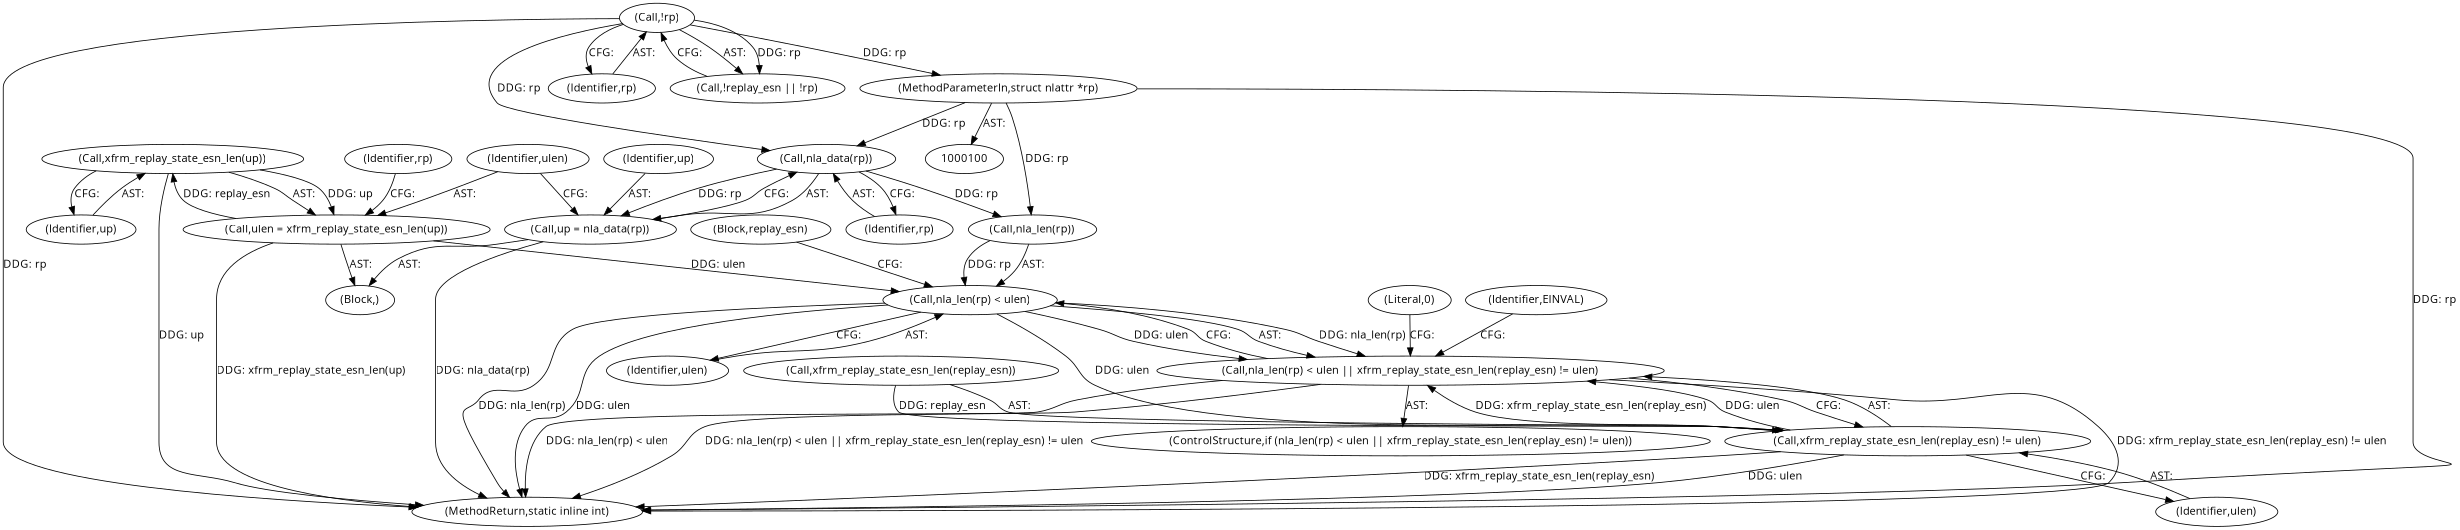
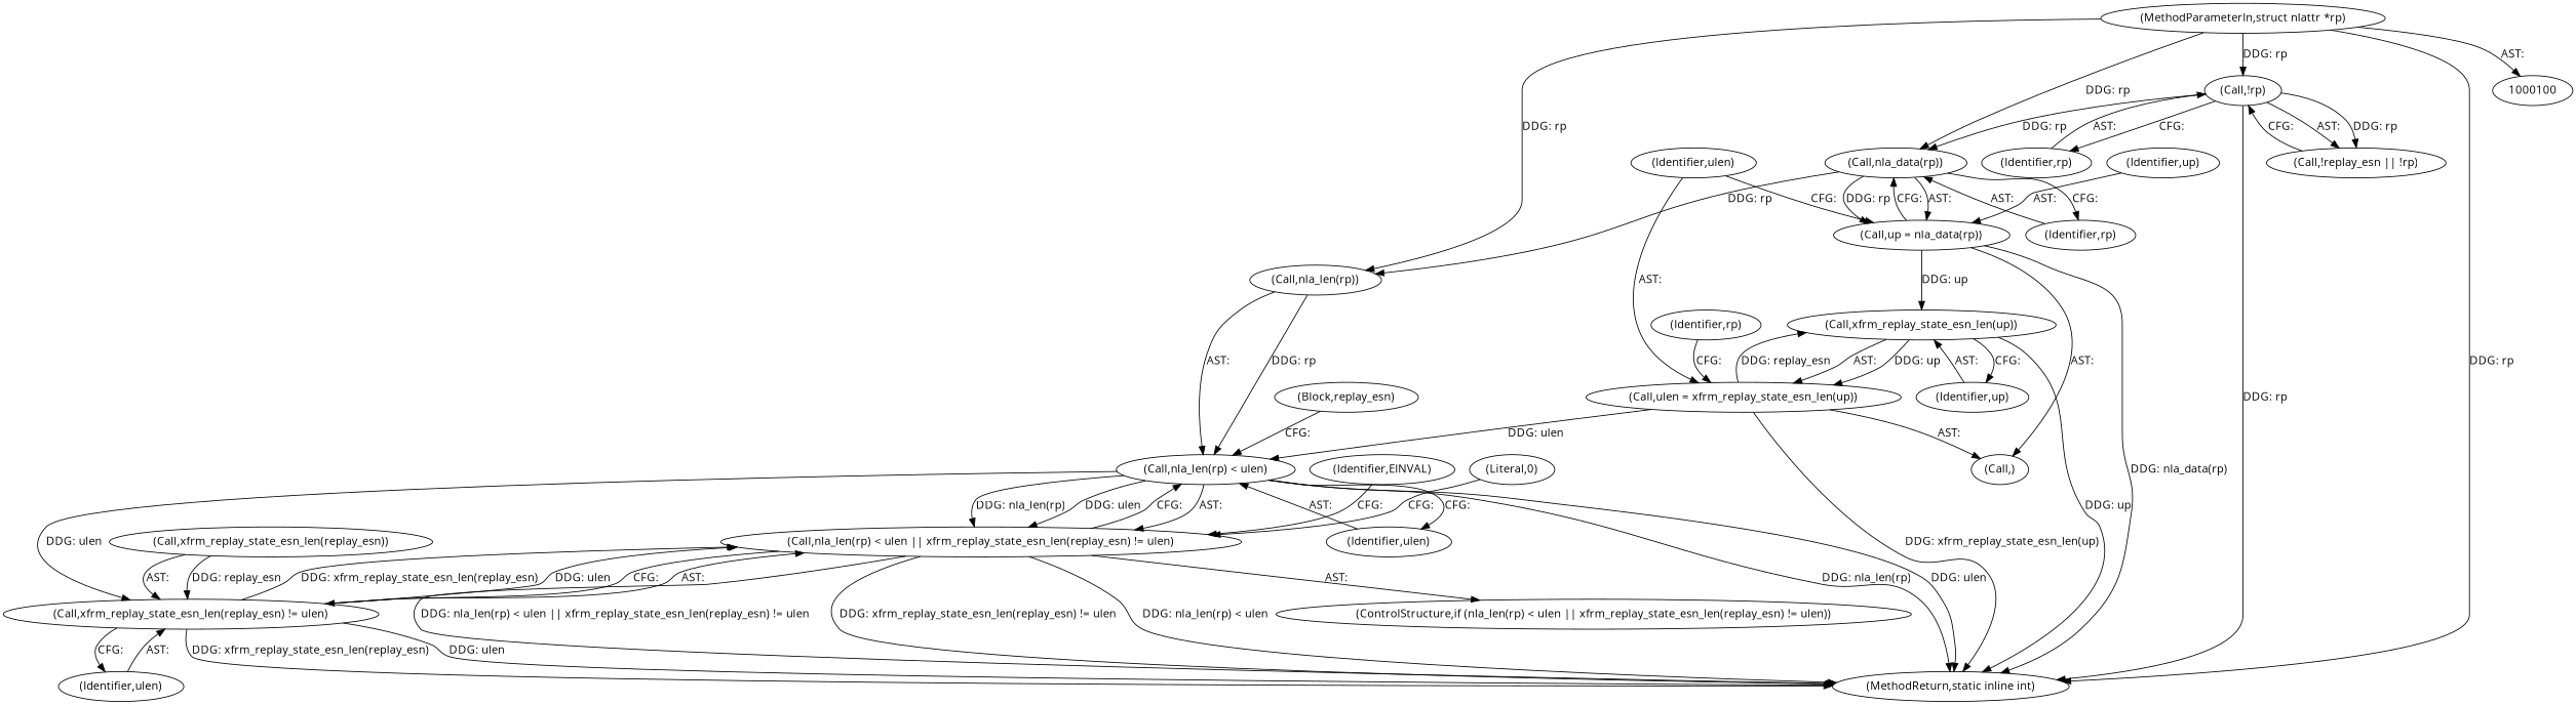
  digraph {
    fontname="Open Sans"
    node [fontname="Open Sans"]
    edge [fontname="Open Sans"]
    n1 [label="(Call,xfrm_replay_state_esn_len(up))"]
    n2 [label="(Call,ulen = xfrm_replay_state_esn_len(up))"]
    n3 [label="(MethodReturn,static inline int)"]
    n4 [label="(Identifier,up)"]
-   n5 [label="(Block,)"]
+   n5 [label="(Call,)"]
    n6 [label="(Call,nla_len(rp) < ulen)"]
    n7 [label="(Call,up = nla_data(rp))"]
    n8 [label="(Call,nla_data(rp))"]
    n9 [label="(Identifier,rp)"]
    n10 [label="(Call,nla_len(rp))"]
    n11 [label="(Call,!rp)"]
    n12 [label="(Identifier,rp)"]
    n13 [label="(Call,!replay_esn || !rp)"]
    n14 [label="(MethodParameterIn,struct nlattr *rp)"]
    1000100
    n16 [label="(Call,nla_len(rp) < ulen || xfrm_replay_state_esn_len(replay_esn) != ulen)"]
    n17 [label="(Call,xfrm_replay_state_esn_len(replay_esn) != ulen)"]
    n18 [label="(Identifier,ulen)"]
    n19 [label="(ControlStructure,if (nla_len(rp) < ulen || xfrm_replay_state_esn_len(replay_esn) != ulen))"]
    n20 [label="(Identifier,ulen)"]
    n21 [label="(Block,replay_esn)"]
    n22 [label="(Literal,0)"]
    n23 [label="(Identifier,up)"]
    n24 [label="(Identifier,ulen)"]
    n25 [label="(Call,xfrm_replay_state_esn_len(replay_esn))"]
    n26 [label="(Identifier,EINVAL)"]
    n27 [label="(Identifier,rp)"]
    n1 -> n2 [label="AST: "]
    n1 -> n2 [label="DDG: up"]
    n1 -> n3 [label="DDG: up"]
    n1 -> n4 [label="CFG: "]
    n2 -> n1 [label="DDG: replay_esn"]
    n2 -> n3 [label="DDG: xfrm_replay_state_esn_len(up)"]
    n2 -> n5 [label="AST: "]
    n2 -> n6 [label="DDG: ulen"]
    n4 -> n1 [label="AST: "]
    n6 -> n3 [label="DDG: nla_len(rp)"]
    n6 -> n3 [label="DDG: ulen"]
    n6 -> n16 [label="AST: "]
    n6 -> n16 [label="DDG: nla_len(rp)"]
    n6 -> n16 [label="DDG: ulen"]
    n6 -> n17 [label="DDG: ulen"]
    n6 -> n18 [label="CFG: "]
+   n7 -> n1 [label="DDG: up"]
    n7 -> n3 [label="DDG: nla_data(rp)"]
    n7 -> n5 [label="AST: "]
    n7 -> n8 [label="CFG: "]
    n8 -> n7 [label="AST: "]
    n8 -> n7 [label="DDG: rp"]
    n8 -> n9 [label="CFG: "]
    n8 -> n10 [label="DDG: rp"]
    n9 -> n8 [label="AST: "]
    n10 -> n6 [label="AST: "]
    n10 -> n6 [label="DDG: rp"]
    n11 -> n3 [label="DDG: rp"]
    n11 -> n8 [label="DDG: rp"]
    n11 -> n12 [label="CFG: "]
    n11 -> n13 [label="AST: "]
    n11 -> n13 [label="DDG: rp"]
    n12 -> n11 [label="AST: "]
    n13 -> n11 [label="CFG: "]
    n14 -> n3 [label="DDG: rp"]
    n14 -> n8 [label="DDG: rp"]
    n14 -> n10 [label="DDG: rp"]
-   n11 -> n14 [label="DDG: rp"]
+   n14 -> n11 [label="DDG: rp"]
    n14 -> 1000100 [label="AST: "]
    n16 -> n3 [label="DDG: nla_len(rp) < ulen || xfrm_replay_state_esn_len(replay_esn) != ulen"]
    n16 -> n3 [label="DDG: xfrm_replay_state_esn_len(replay_esn) != ulen"]
    n16 -> n3 [label="DDG: nla_len(rp) < ulen"]
    n16 -> n6 [label="CFG: "]
    n16 -> n17 [label="CFG: "]
    n16 -> n19 [label="AST: "]
    n17 -> n3 [label="DDG: xfrm_replay_state_esn_len(replay_esn)"]
    n17 -> n3 [label="DDG: ulen"]
    n17 -> n16 [label="AST: "]
    n17 -> n16 [label="DDG: xfrm_replay_state_esn_len(replay_esn)"]
    n17 -> n16 [label="DDG: ulen"]
    n17 -> n20 [label="CFG: "]
    n18 -> n6 [label="AST: "]
    n20 -> n17 [label="AST: "]
    n21 -> n6 [label="CFG: "]
    n22 -> n16 [label="CFG: "]
    n23 -> n7 [label="AST: "]
    n24 -> n2 [label="AST: "]
    n24 -> n7 [label="CFG: "]
    n25 -> n17 [label="AST: "]
    n25 -> n17 [label="DDG: replay_esn"]
    n26 -> n16 [label="CFG: "]
    n27 -> n2 [label="CFG: "]
  }
